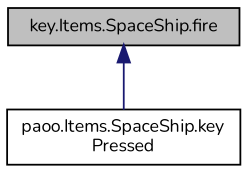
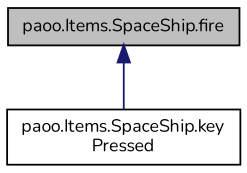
  digraph {
    rankdir=TB
    fontname=Nunito
    node [color=black fontname=Nunito fontsize=10 shape=record style=filled]
-   n1 [fillcolor=grey75 fontcolor=black height=0.2 label="key.Items.SpaceShip.fire" width=0.4]
+   n1 [fillcolor=grey75 fontcolor=black height=0.2 label="paoo.Items.SpaceShip.fire" width=0.4]
    n2 [fillcolor=white height=0.2 label="paoo.Items.SpaceShip.key\lPressed" width=0.4]
    n1 -> n2 [color=midnightblue dir=back fontname=Nunito fontsize=10 labelfontname=Helvetica labelfontsize=10 style=solid]
  }
